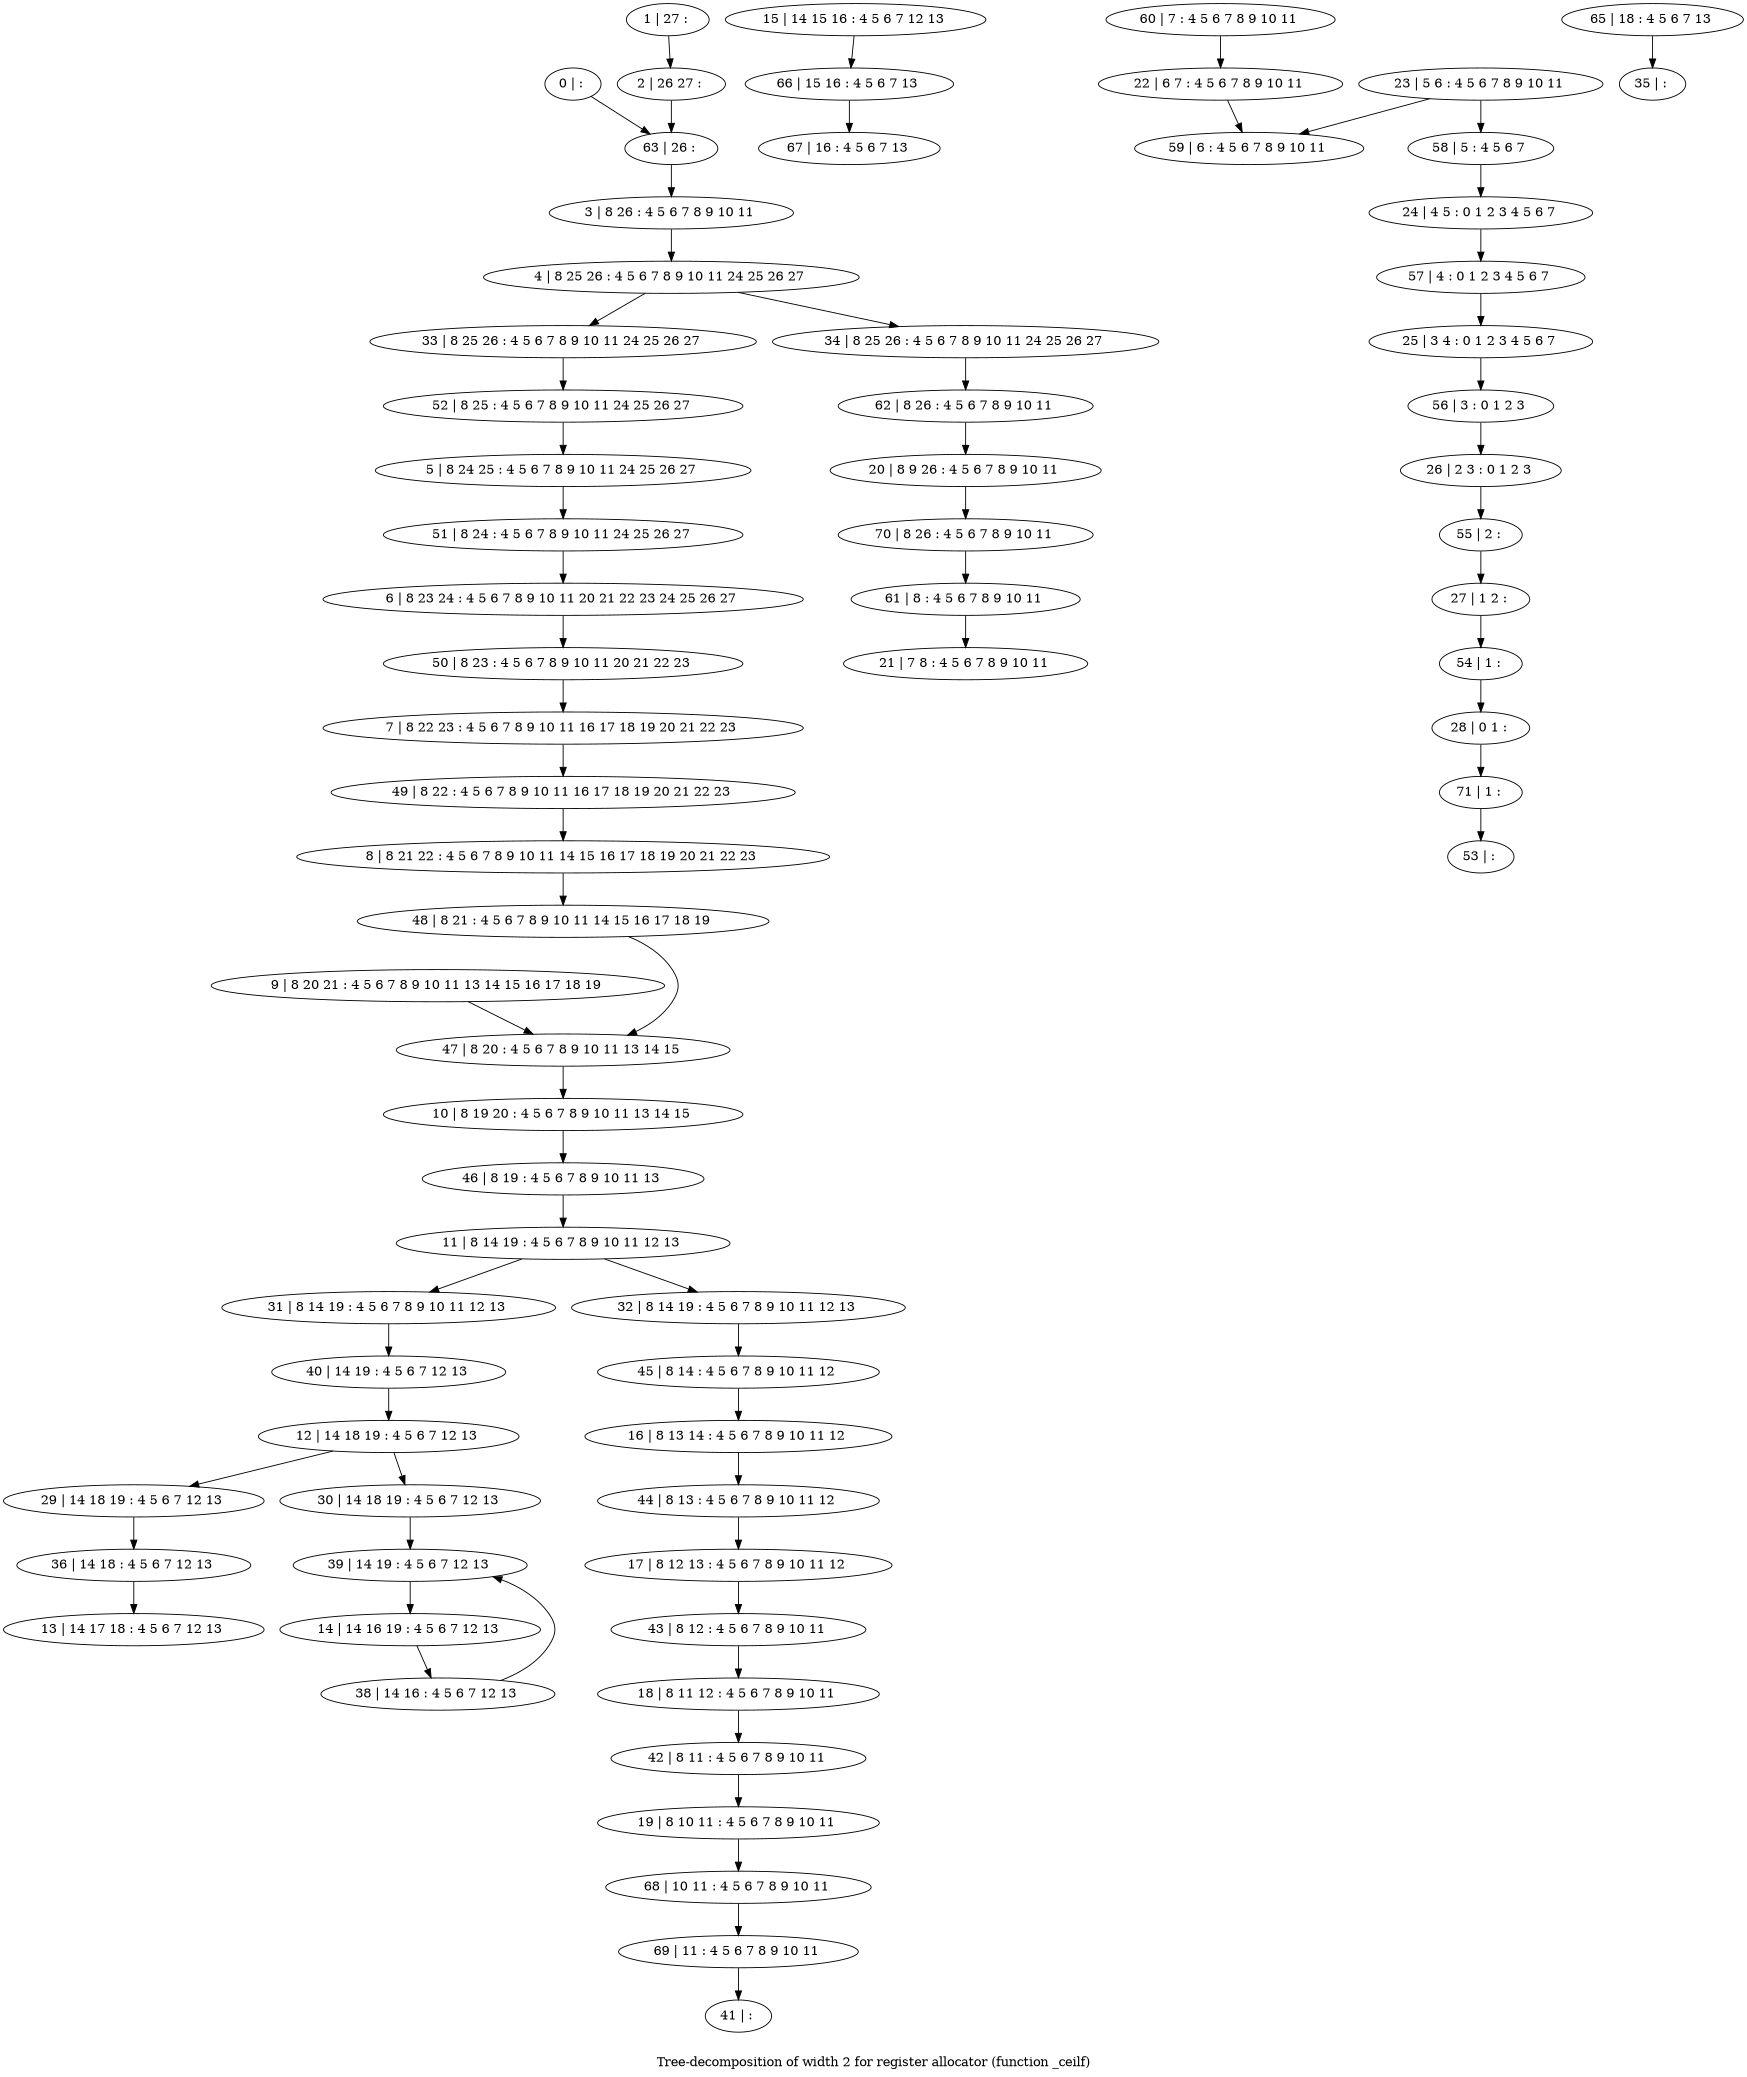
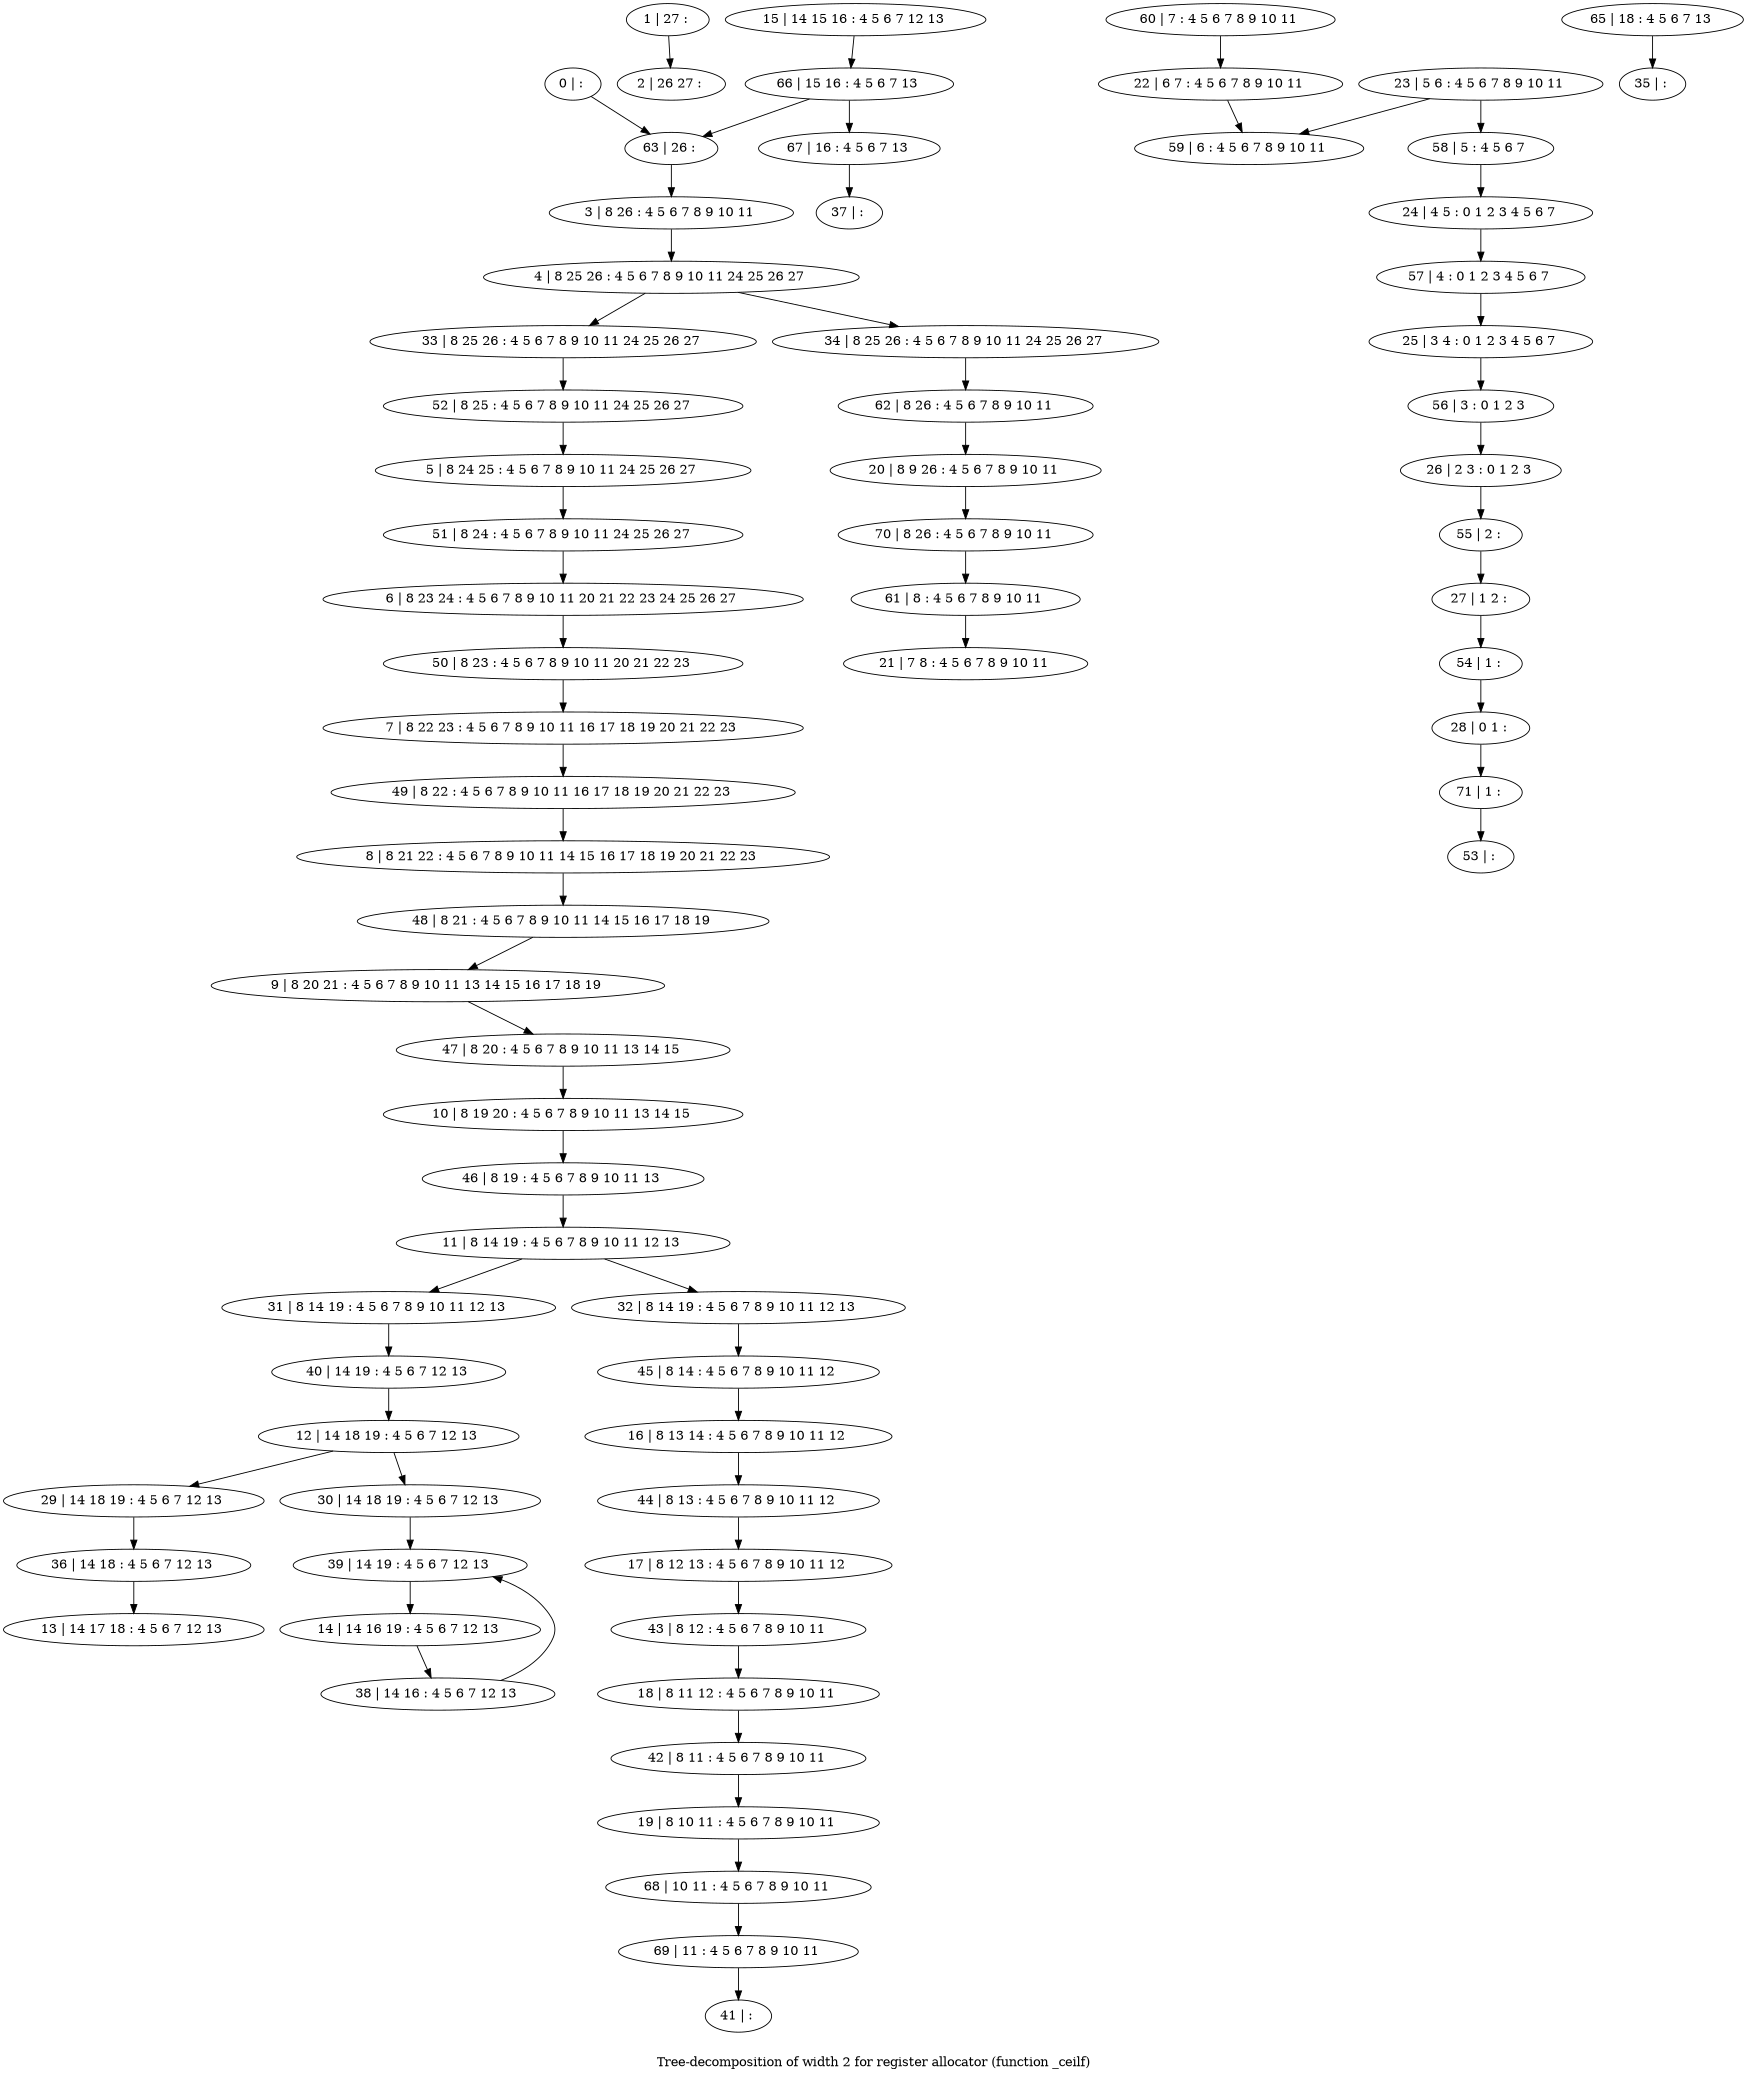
  digraph {
    label="Tree-decomposition of width 2 for register allocator (function _ceilf)"
    n1 [label="0 | : "]
    n2 [label="63 | 26 : "]
    n3 [label="1 | 27 : "]
    n4 [label="2 | 26 27 : "]
    n5 [label="3 | 8 26 : 4 5 6 7 8 9 10 11 "]
    n6 [label="4 | 8 25 26 : 4 5 6 7 8 9 10 11 24 25 26 27 "]
    n7 [label="33 | 8 25 26 : 4 5 6 7 8 9 10 11 24 25 26 27 "]
    n8 [label="34 | 8 25 26 : 4 5 6 7 8 9 10 11 24 25 26 27 "]
    n9 [label="52 | 8 25 : 4 5 6 7 8 9 10 11 24 25 26 27 "]
    n10 [label="62 | 8 26 : 4 5 6 7 8 9 10 11 "]
    n11 [label="5 | 8 24 25 : 4 5 6 7 8 9 10 11 24 25 26 27 "]
    n12 [label="51 | 8 24 : 4 5 6 7 8 9 10 11 24 25 26 27 "]
    n13 [label="6 | 8 23 24 : 4 5 6 7 8 9 10 11 20 21 22 23 24 25 26 27 "]
    n14 [label="50 | 8 23 : 4 5 6 7 8 9 10 11 20 21 22 23 "]
    n15 [label="7 | 8 22 23 : 4 5 6 7 8 9 10 11 16 17 18 19 20 21 22 23 "]
    n16 [label="49 | 8 22 : 4 5 6 7 8 9 10 11 16 17 18 19 20 21 22 23 "]
    n17 [label="8 | 8 21 22 : 4 5 6 7 8 9 10 11 14 15 16 17 18 19 20 21 22 23 "]
    n18 [label="48 | 8 21 : 4 5 6 7 8 9 10 11 14 15 16 17 18 19 "]
    n19 [label="9 | 8 20 21 : 4 5 6 7 8 9 10 11 13 14 15 16 17 18 19 "]
    n20 [label="47 | 8 20 : 4 5 6 7 8 9 10 11 13 14 15 "]
    n21 [label="10 | 8 19 20 : 4 5 6 7 8 9 10 11 13 14 15 "]
    n22 [label="46 | 8 19 : 4 5 6 7 8 9 10 11 13 "]
    n23 [label="11 | 8 14 19 : 4 5 6 7 8 9 10 11 12 13 "]
    n24 [label="31 | 8 14 19 : 4 5 6 7 8 9 10 11 12 13 "]
    n25 [label="32 | 8 14 19 : 4 5 6 7 8 9 10 11 12 13 "]
    n26 [label="40 | 14 19 : 4 5 6 7 12 13 "]
    n27 [label="45 | 8 14 : 4 5 6 7 8 9 10 11 12 "]
    n28 [label="12 | 14 18 19 : 4 5 6 7 12 13 "]
    n29 [label="29 | 14 18 19 : 4 5 6 7 12 13 "]
    n30 [label="30 | 14 18 19 : 4 5 6 7 12 13 "]
    n31 [label="36 | 14 18 : 4 5 6 7 12 13 "]
    n32 [label="39 | 14 19 : 4 5 6 7 12 13 "]
    n33 [label="13 | 14 17 18 : 4 5 6 7 12 13 "]
    n34 [label="14 | 14 16 19 : 4 5 6 7 12 13 "]
    n35 [label="38 | 14 16 : 4 5 6 7 12 13 "]
    n36 [label="15 | 14 15 16 : 4 5 6 7 12 13 "]
    n37 [label="66 | 15 16 : 4 5 6 7 13 "]
    n38 [label="67 | 16 : 4 5 6 7 13 "]
    n39 [label="16 | 8 13 14 : 4 5 6 7 8 9 10 11 12 "]
    n40 [label="44 | 8 13 : 4 5 6 7 8 9 10 11 12 "]
    n41 [label="17 | 8 12 13 : 4 5 6 7 8 9 10 11 12 "]
    n42 [label="43 | 8 12 : 4 5 6 7 8 9 10 11 "]
    n43 [label="18 | 8 11 12 : 4 5 6 7 8 9 10 11 "]
    n44 [label="42 | 8 11 : 4 5 6 7 8 9 10 11 "]
    n45 [label="19 | 8 10 11 : 4 5 6 7 8 9 10 11 "]
    n46 [label="68 | 10 11 : 4 5 6 7 8 9 10 11 "]
    n47 [label="69 | 11 : 4 5 6 7 8 9 10 11 "]
    n48 [label="20 | 8 9 26 : 4 5 6 7 8 9 10 11 "]
    n49 [label="70 | 8 26 : 4 5 6 7 8 9 10 11 "]
    n50 [label="61 | 8 : 4 5 6 7 8 9 10 11 "]
    n51 [label="21 | 7 8 : 4 5 6 7 8 9 10 11 "]
    n52 [label="60 | 7 : 4 5 6 7 8 9 10 11 "]
    n53 [label="22 | 6 7 : 4 5 6 7 8 9 10 11 "]
    n54 [label="59 | 6 : 4 5 6 7 8 9 10 11 "]
    n55 [label="23 | 5 6 : 4 5 6 7 8 9 10 11 "]
    n56 [label="58 | 5 : 4 5 6 7 "]
    n57 [label="24 | 4 5 : 0 1 2 3 4 5 6 7 "]
    n58 [label="57 | 4 : 0 1 2 3 4 5 6 7 "]
    n59 [label="25 | 3 4 : 0 1 2 3 4 5 6 7 "]
    n60 [label="56 | 3 : 0 1 2 3 "]
    n61 [label="26 | 2 3 : 0 1 2 3 "]
    n62 [label="55 | 2 : "]
    n63 [label="27 | 1 2 : "]
    n64 [label="54 | 1 : "]
    n65 [label="28 | 0 1 : "]
    n66 [label="71 | 1 : "]
    n67 [label="53 | : "]
    n68 [label="35 | : "]
+   n69 [label="37 | : "]
    n70 [label="41 | : "]
    n71 [label="65 | 18 : 4 5 6 7 13 "]
    n1 -> n2
    n2 -> n5
    n3 -> n4
-   n4 -> n2
+   n37 -> n2
    n5 -> n6
    n6 -> n7
    n6 -> n8
    n7 -> n9
    n8 -> n10
    n9 -> n11
    n10 -> n48
    n11 -> n12
    n12 -> n13
    n13 -> n14
    n14 -> n15
    n15 -> n16
    n16 -> n17
    n17 -> n18
-   n18 -> n20
+   n18 -> n19
    n19 -> n20
    n20 -> n21
    n21 -> n22
    n22 -> n23
    n23 -> n24
    n23 -> n25
    n24 -> n26
    n25 -> n27
    n26 -> n28
    n27 -> n39
    n28 -> n29
    n28 -> n30
    n29 -> n31
    n30 -> n32
    n31 -> n33
    n32 -> n34
    n34 -> n35
    n35 -> n32
    n36 -> n37
    n37 -> n38
+   n38 -> n69
    n39 -> n40
    n40 -> n41
    n41 -> n42
    n42 -> n43
    n43 -> n44
    n44 -> n45
    n45 -> n46
    n46 -> n47
    n47 -> n70
    n48 -> n49
    n49 -> n50
    n50 -> n51
    n52 -> n53
    n53 -> n54
    n55 -> n54
    n55 -> n56
    n56 -> n57
    n57 -> n58
    n58 -> n59
    n59 -> n60
    n60 -> n61
    n61 -> n62
    n62 -> n63
    n63 -> n64
    n64 -> n65
    n65 -> n66
    n66 -> n67
    n71 -> n68
  }
